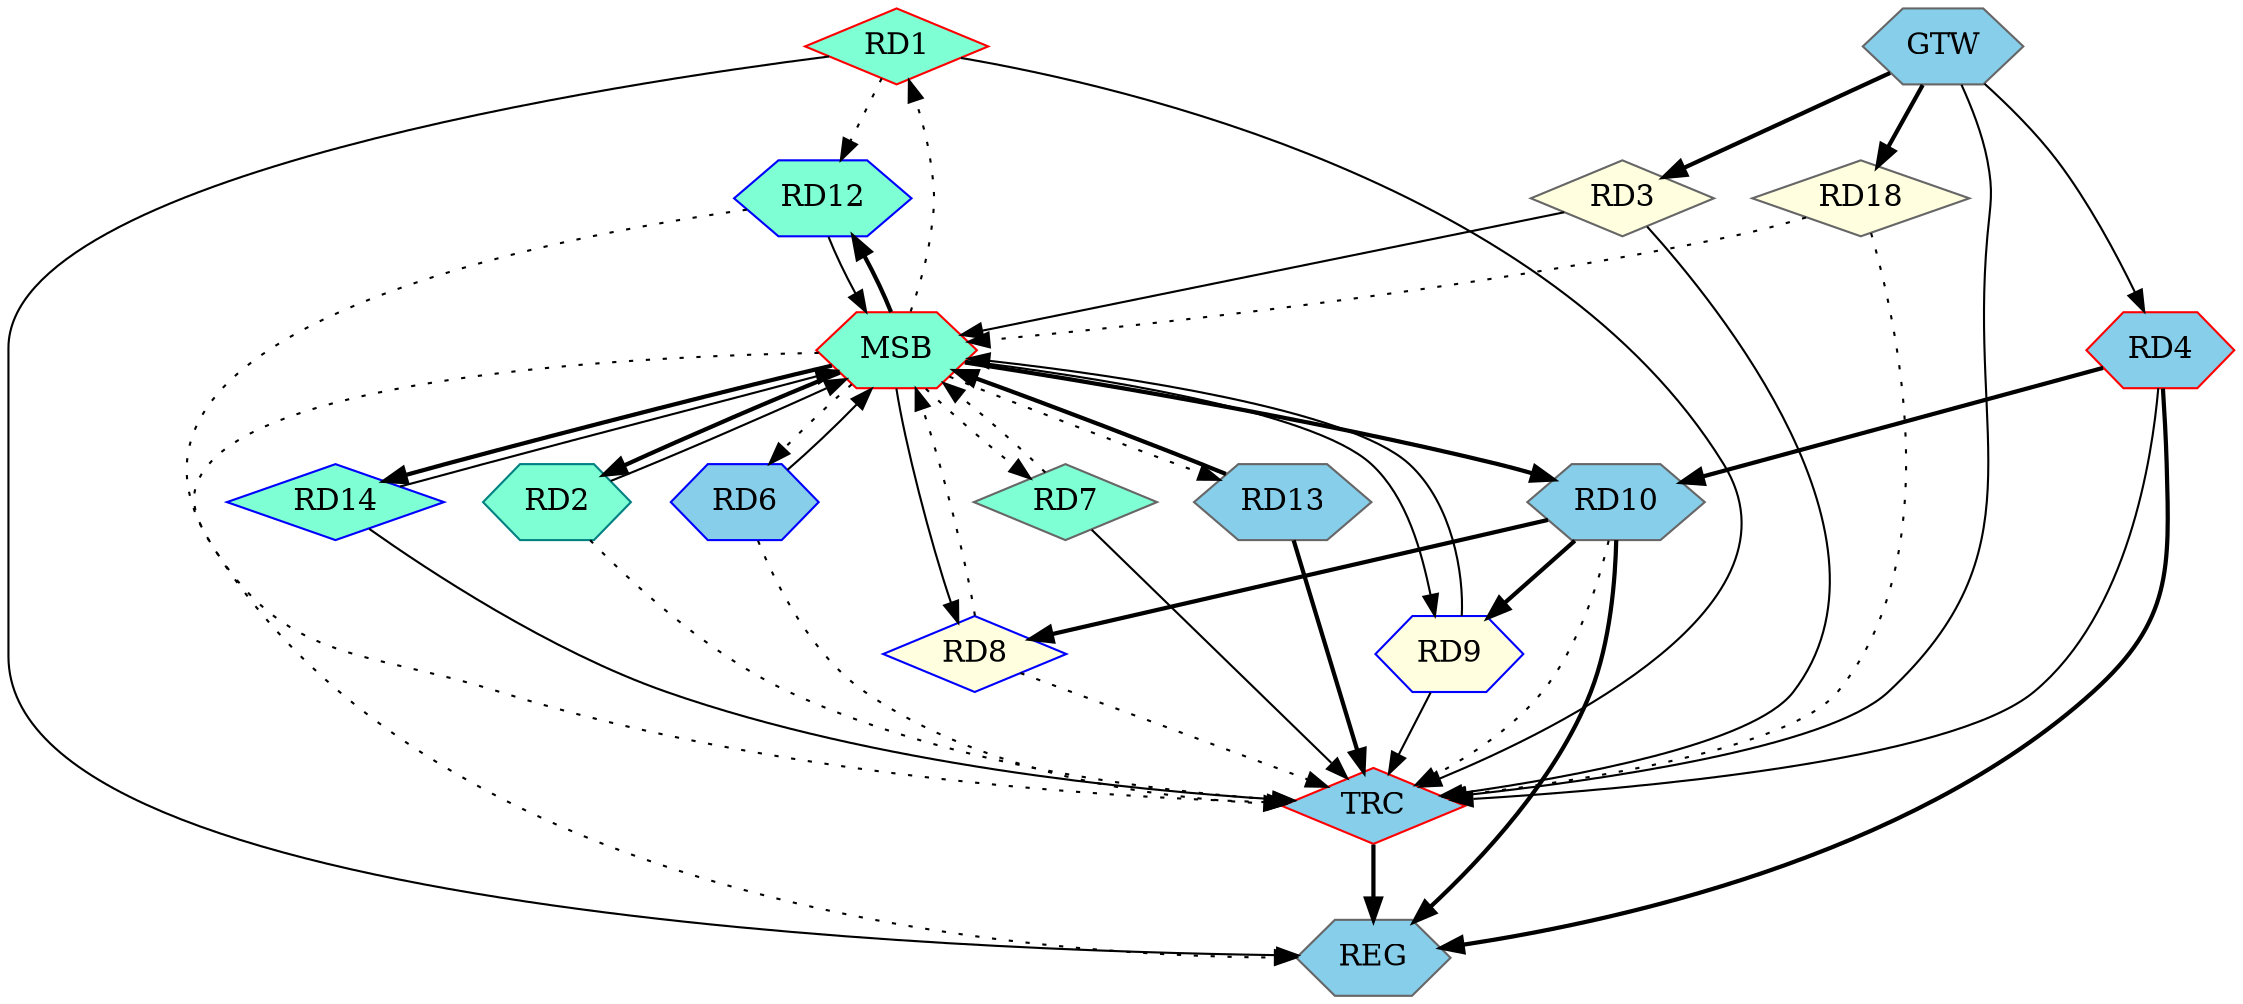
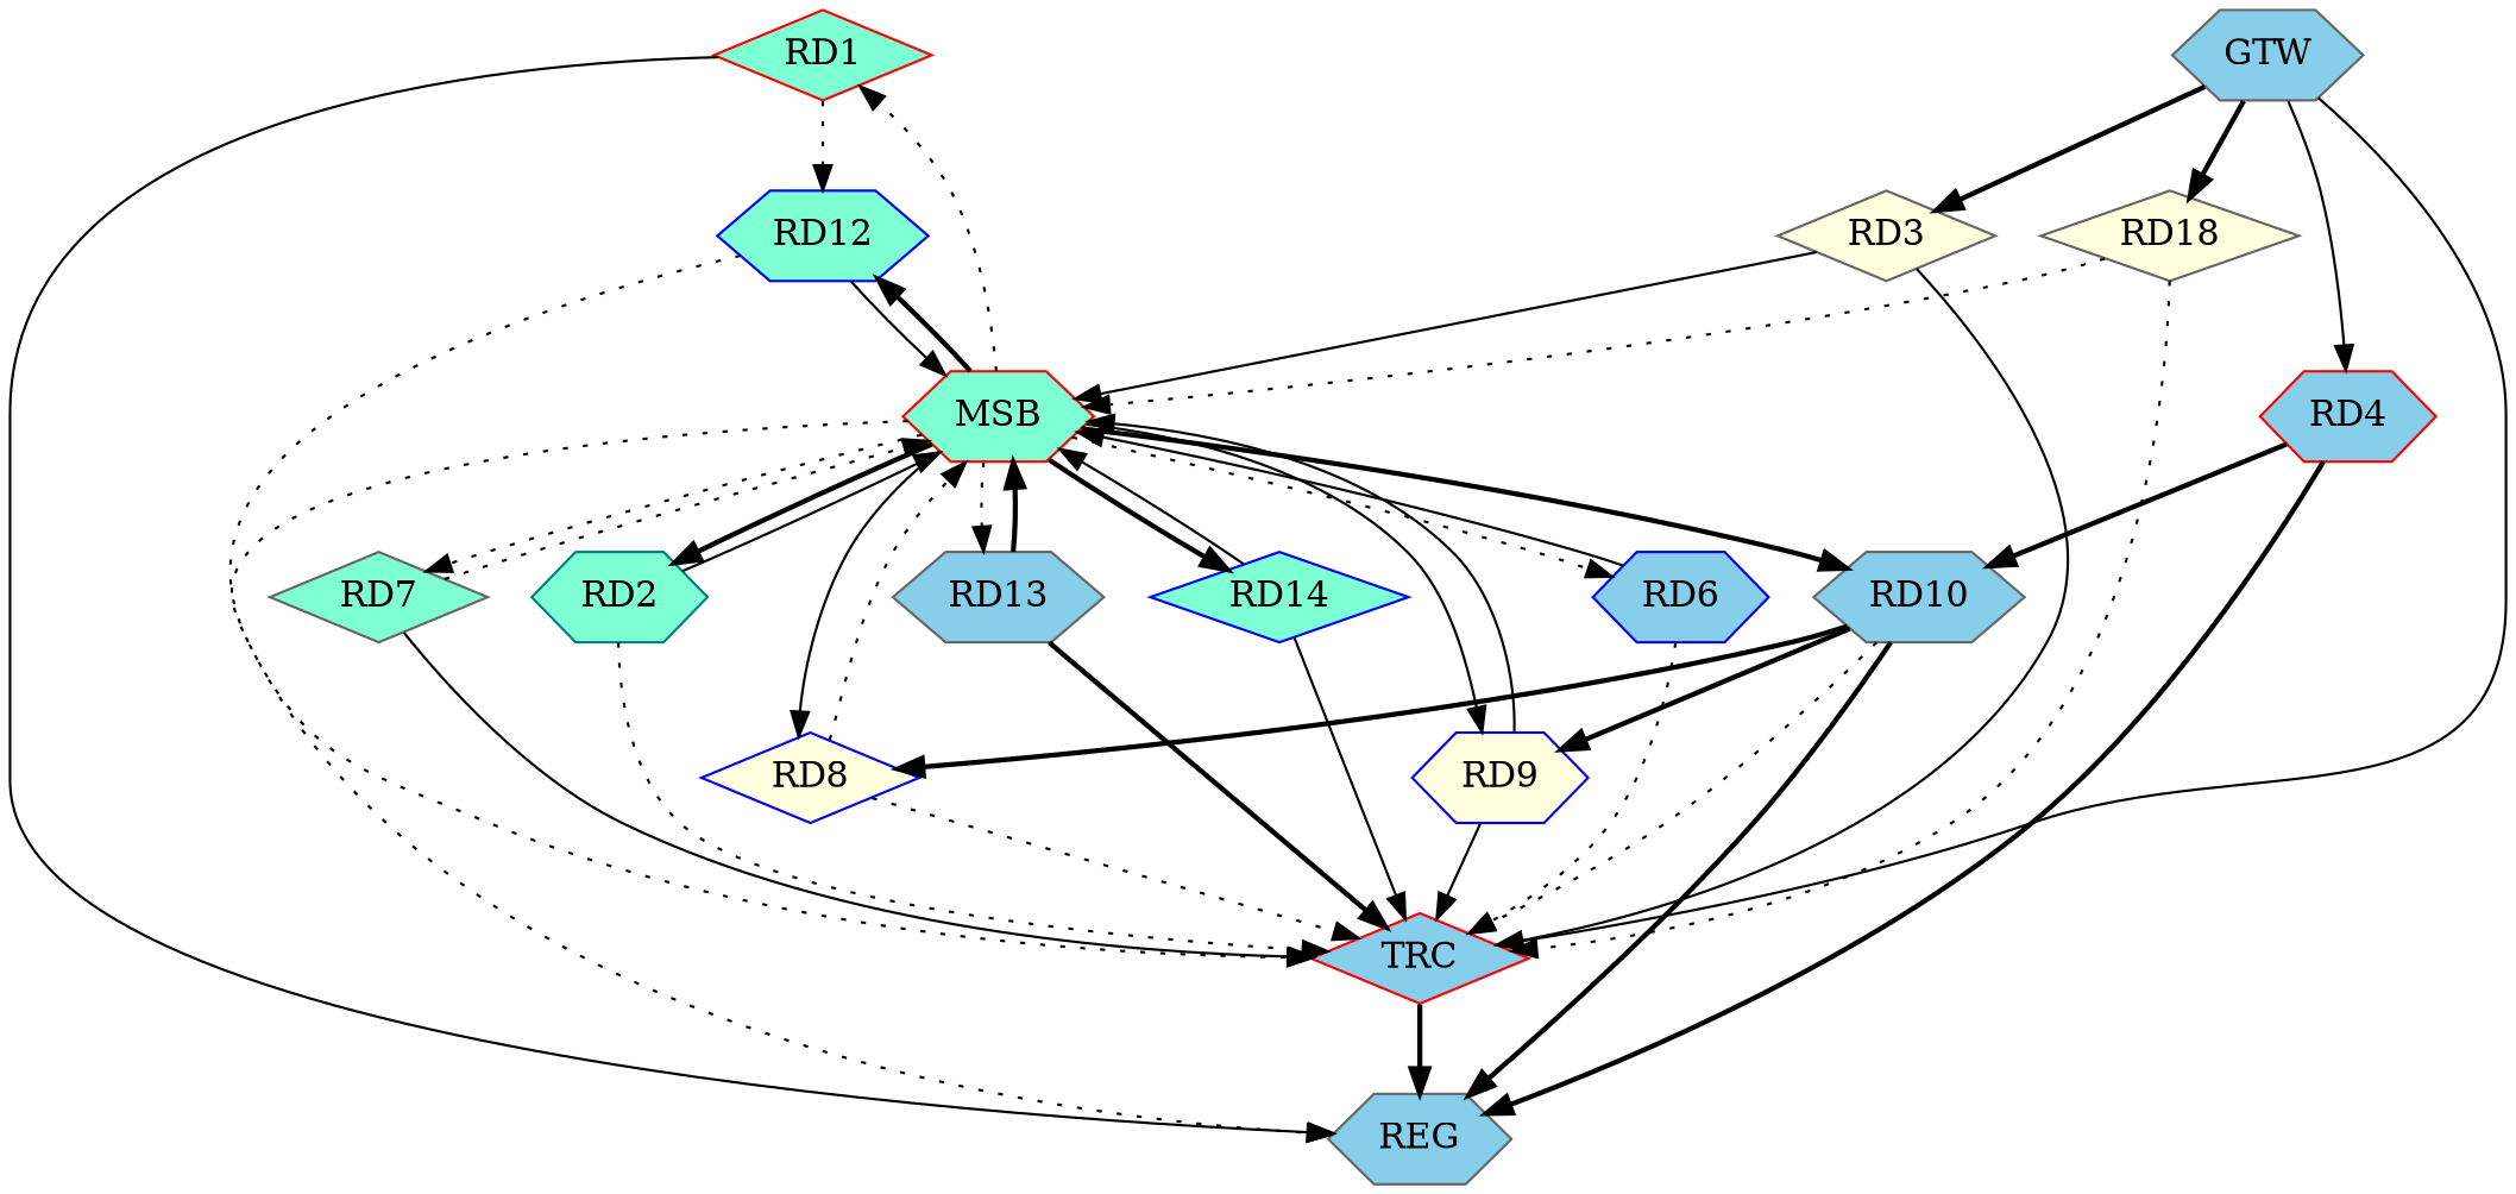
  strict digraph {
    node [color=gray40 fillcolor=skyblue shape=hexagon style=filled]
    edge [style=solid]
    n1 [color=red fillcolor=aquamarine label=RD1 shape=diamond]
    n2 [color=blue fillcolor=aquamarine label=RD12]
    n3 [label=REG]
    n4 [color=red label=TRC shape=diamond]
    n5 [color=red fillcolor=aquamarine label=MSB]
    n6 [color=teal fillcolor=aquamarine label=RD2]
    n7 [label=RD10]
    n8 [color=blue label=RD6]
    n9 [fillcolor=aquamarine label=RD7 shape=diamond]
    n10 [color=blue fillcolor=lightyellow label=RD8 shape=diamond]
    n11 [color=blue fillcolor=lightyellow label=RD9]
    n12 [label=RD13]
    n13 [color=blue fillcolor=aquamarine label=RD14 shape=diamond]
    n14 [fillcolor=lightyellow label=RD3 shape=diamond]
    n15 [color=red label=RD4]
    n16 [fillcolor=lightyellow label=RD18 shape=diamond]
    n17 [label=GTW]
    n1 -> n2 [style=dotted]
    n1 -> n3
-   n1 -> n4
    n2 -> n4 [style=dotted]
    n2 -> n5
    n4 -> n3 [style=bold]
    n5 -> n1 [style=dotted]
    n5 -> n2 [style=bold]
    n5 -> n3 [style=dotted]
    n5 -> n6 [style=bold]
    n5 -> n7 [style=bold]
    n5 -> n8 [style=dotted]
    n5 -> n9 [style=dotted]
    n5 -> n10
    n5 -> n11
    n5 -> n12 [style=dotted]
    n5 -> n13 [style=bold]
    n6 -> n4 [style=dotted]
    n6 -> n5
    n7 -> n3 [style=bold]
    n7 -> n4 [style=dotted]
    n7 -> n10 [style=bold]
    n7 -> n11 [style=bold]
    n8 -> n4 [style=dotted]
    n8 -> n5
    n9 -> n4
    n9 -> n5 [style=dotted]
    n10 -> n4 [style=dotted]
    n10 -> n5 [style=dotted]
    n11 -> n4
    n11 -> n5
    n12 -> n4 [style=bold]
    n12 -> n5 [style=bold]
    n13 -> n4
    n13 -> n5
    n14 -> n4
    n14 -> n5
    n15 -> n3 [style=bold]
-   n15 -> n4
    n15 -> n7 [style=bold]
    n16 -> n4 [style=dotted]
    n16 -> n5 [style=dotted]
    n17 -> n4
    n17 -> n14 [style=bold]
    n17 -> n15
    n17 -> n16 [style=bold]
  }
